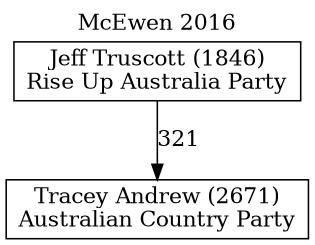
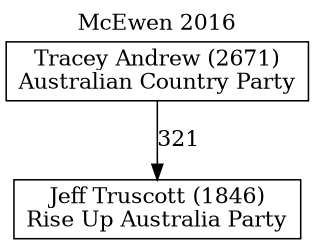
  digraph {
    label="McEwen 2016"
    labelloc=t
    mclimit=10
    node [shape=box]
    n1 [label="Jeff Truscott (1846)\nRise Up Australia Party"]
    n2 [label="Tracey Andrew (2671)\nAustralian Country Party"]
-   n1 -> n2 [label=321]
+   n2 -> n1 [label=321]
  }
